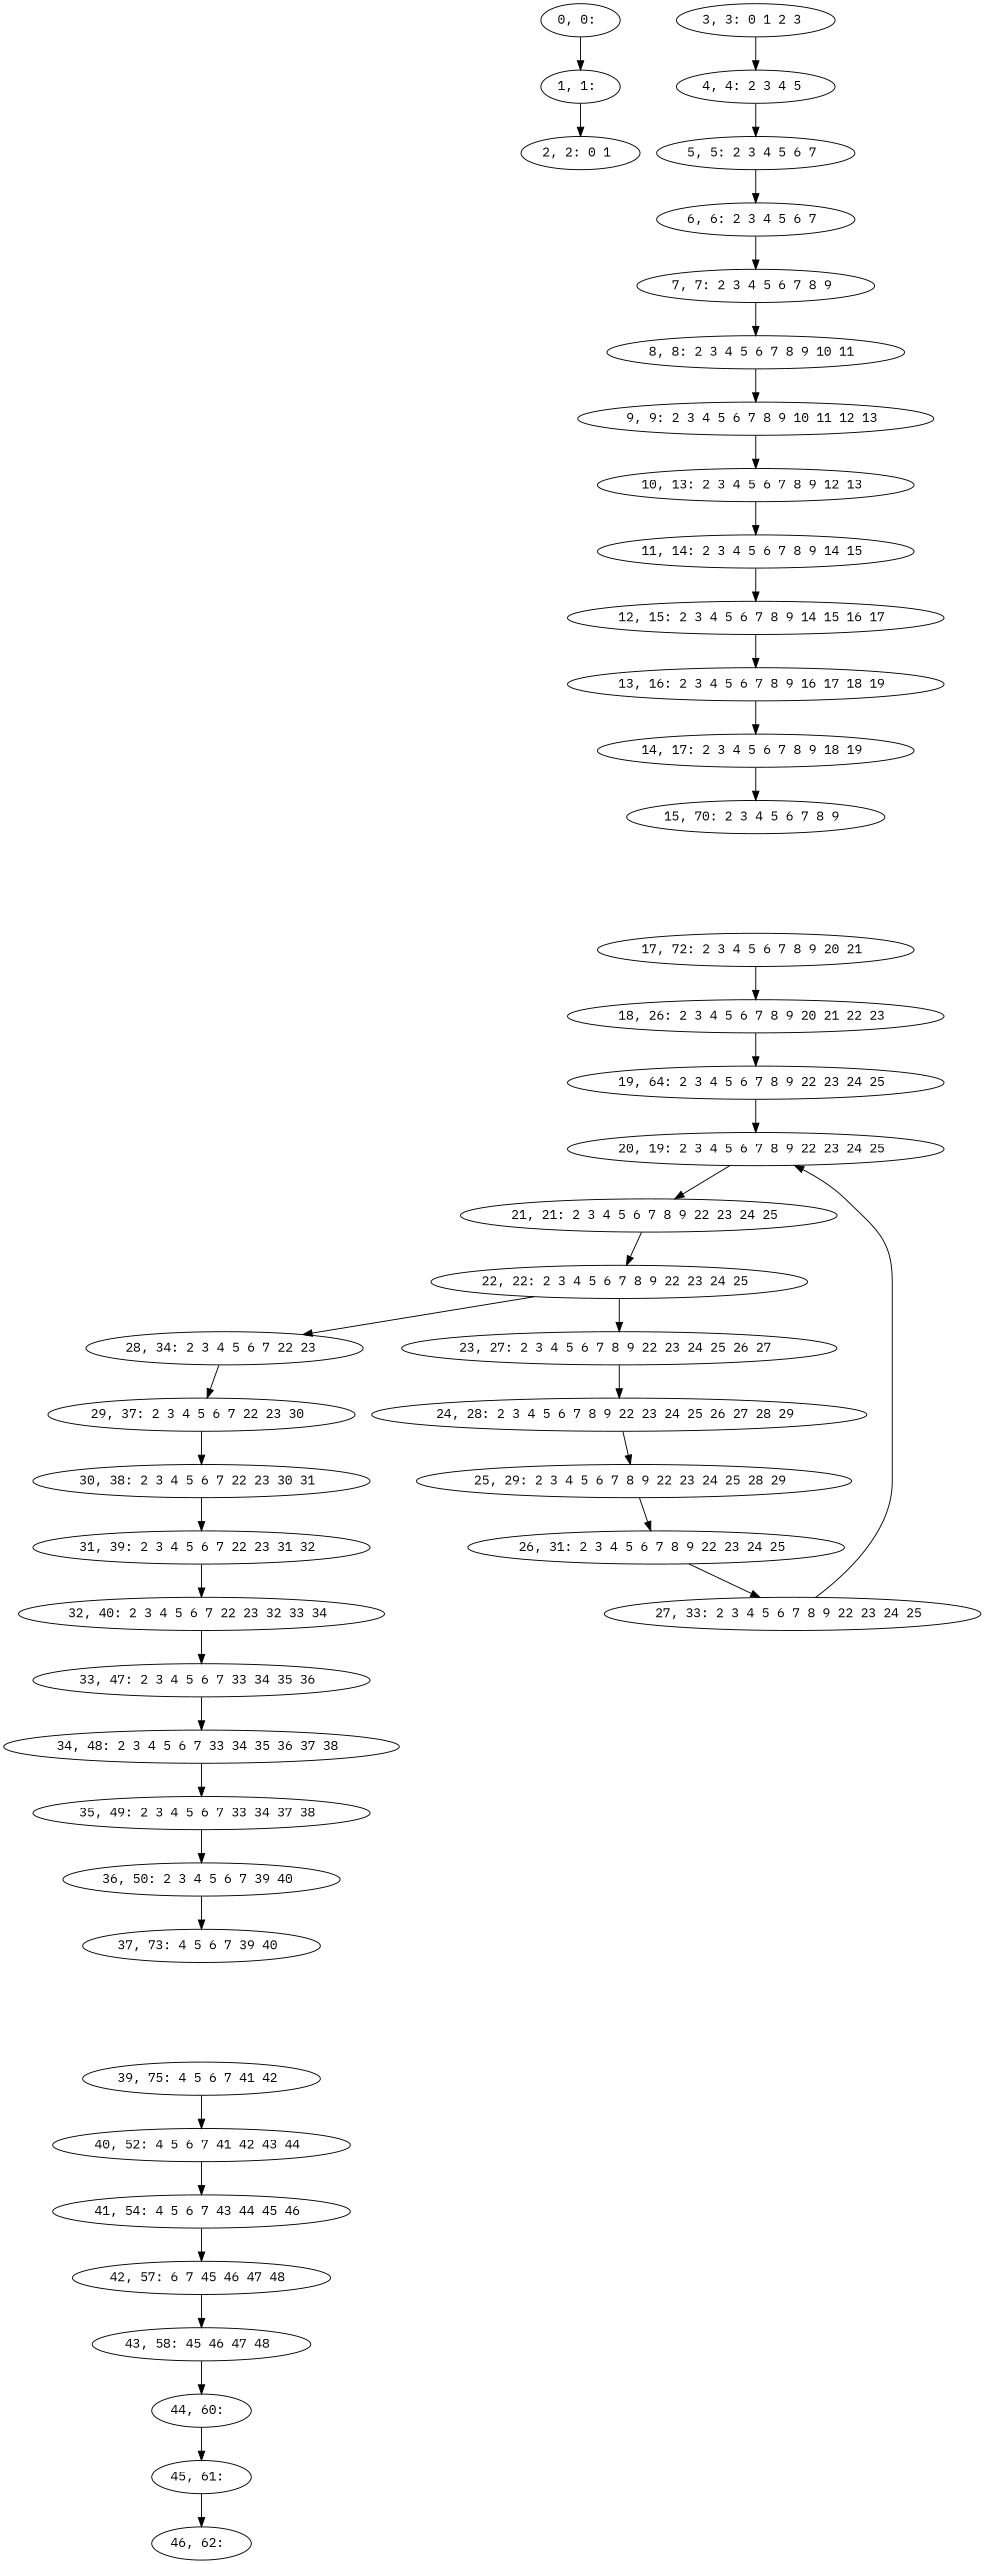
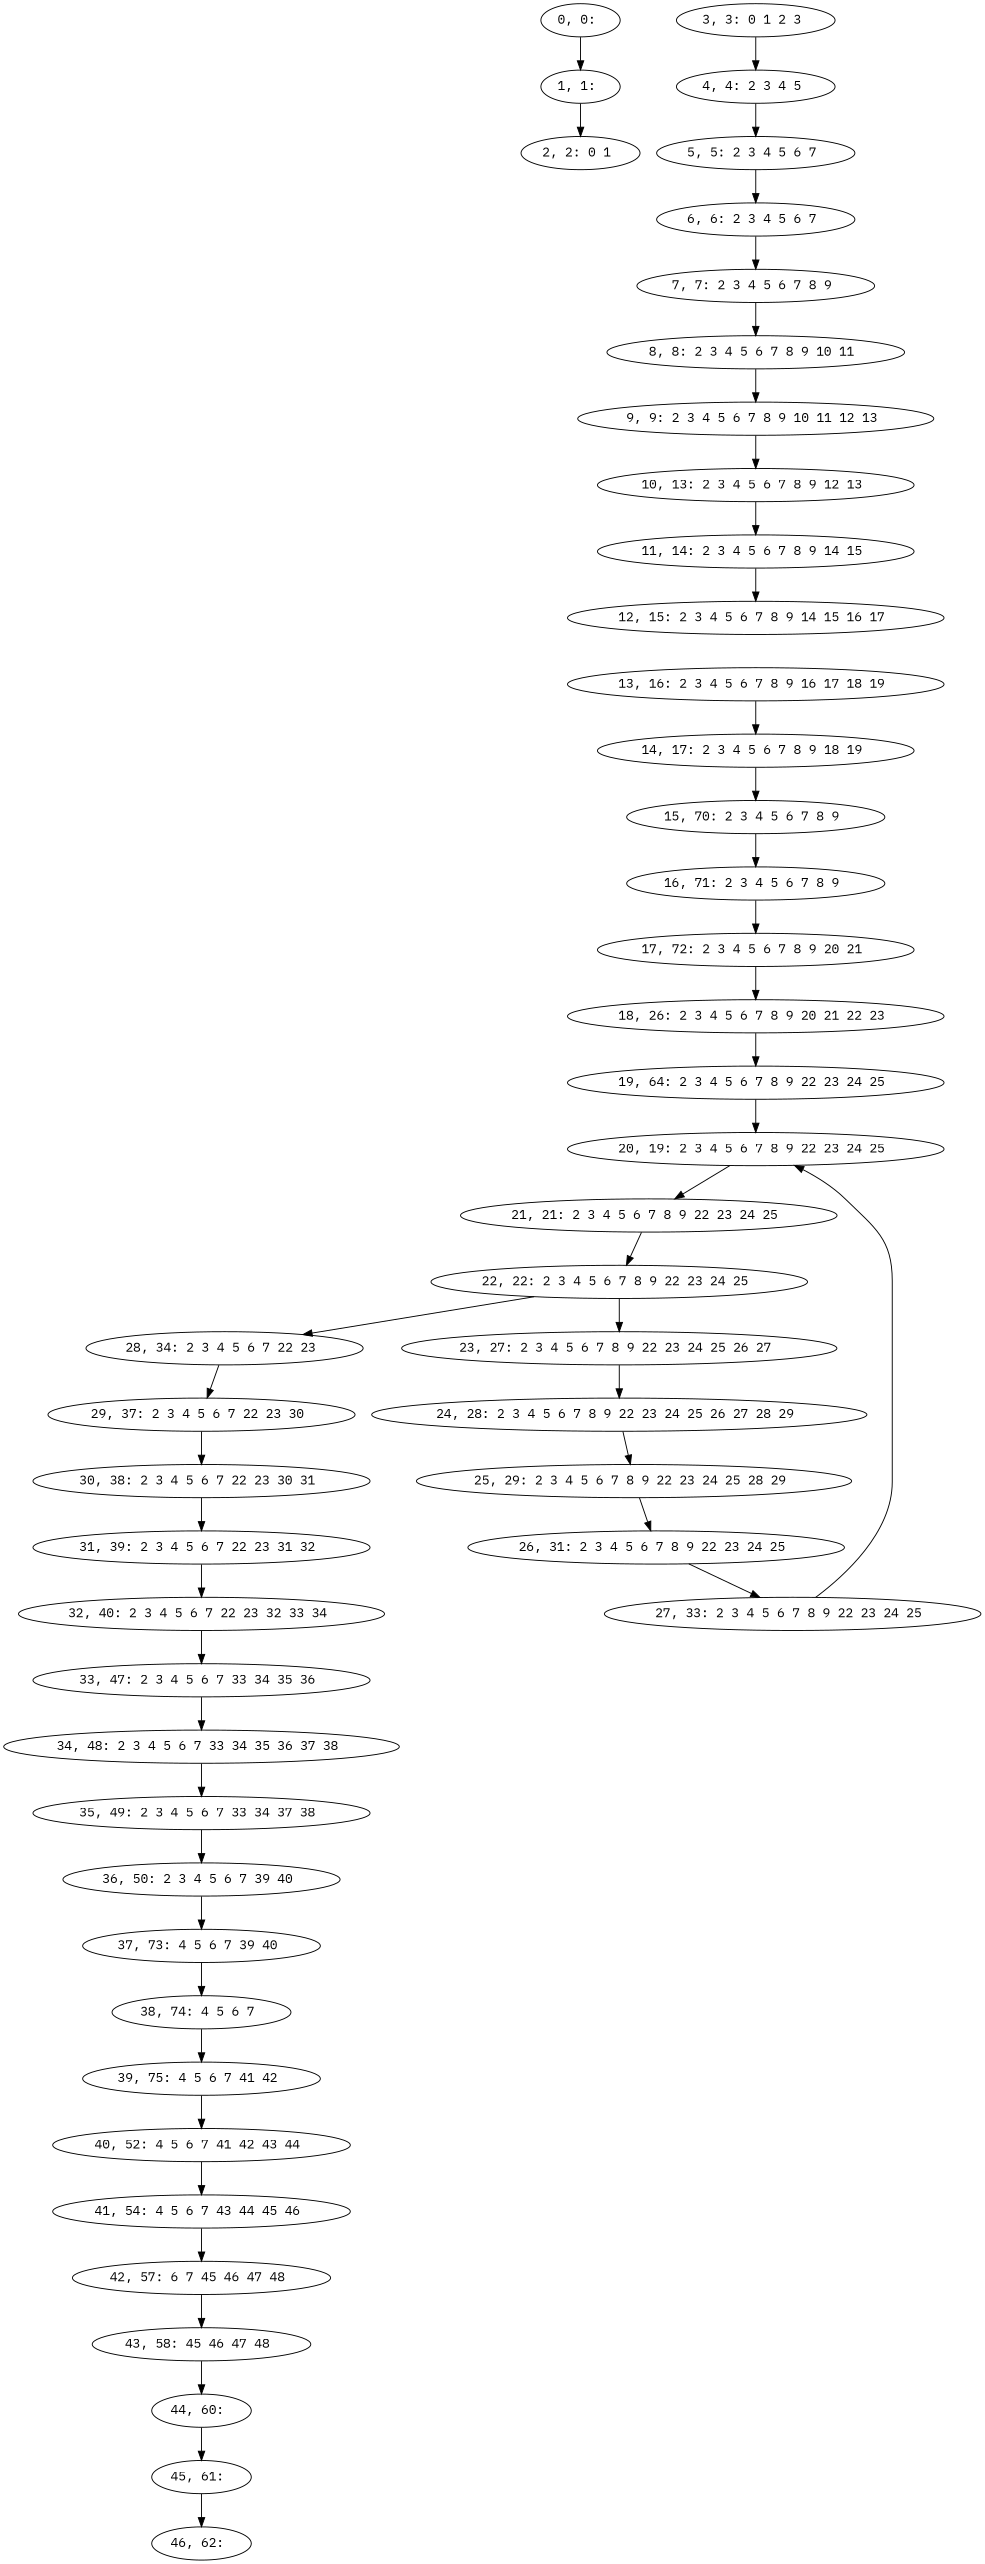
  digraph {
    fontname="IBM Plex Mono"
    node [fontname="IBM Plex Mono"]
    edge [fontname="IBM Plex Mono"]
    n1 [label="0, 0: "]
    n2 [label="1, 1: "]
    n3 [label="2, 2: 0 1 "]
    n4 [label="3, 3: 0 1 2 3 "]
    n5 [label="4, 4: 2 3 4 5 "]
    n6 [label="5, 5: 2 3 4 5 6 7 "]
    n7 [label="6, 6: 2 3 4 5 6 7 "]
    n8 [label="7, 7: 2 3 4 5 6 7 8 9 "]
    n9 [label="8, 8: 2 3 4 5 6 7 8 9 10 11 "]
    n10 [label="9, 9: 2 3 4 5 6 7 8 9 10 11 12 13 "]
    n11 [label="10, 13: 2 3 4 5 6 7 8 9 12 13 "]
    n12 [label="11, 14: 2 3 4 5 6 7 8 9 14 15 "]
    n13 [label="12, 15: 2 3 4 5 6 7 8 9 14 15 16 17 "]
    n14 [label="13, 16: 2 3 4 5 6 7 8 9 16 17 18 19 "]
    n15 [label="14, 17: 2 3 4 5 6 7 8 9 18 19 "]
    n16 [label="15, 70: 2 3 4 5 6 7 8 9 "]
+   n17 [label="16, 71: 2 3 4 5 6 7 8 9 "]
    n18 [label="17, 72: 2 3 4 5 6 7 8 9 20 21 "]
    n19 [label="18, 26: 2 3 4 5 6 7 8 9 20 21 22 23 "]
    n20 [label="19, 64: 2 3 4 5 6 7 8 9 22 23 24 25 "]
    n21 [label="20, 19: 2 3 4 5 6 7 8 9 22 23 24 25 "]
    n22 [label="21, 21: 2 3 4 5 6 7 8 9 22 23 24 25 "]
    n23 [label="22, 22: 2 3 4 5 6 7 8 9 22 23 24 25 "]
    n24 [label="23, 27: 2 3 4 5 6 7 8 9 22 23 24 25 26 27 "]
    n25 [label="28, 34: 2 3 4 5 6 7 22 23 "]
    n26 [label="24, 28: 2 3 4 5 6 7 8 9 22 23 24 25 26 27 28 29 "]
    n27 [label="29, 37: 2 3 4 5 6 7 22 23 30 "]
    n28 [label="25, 29: 2 3 4 5 6 7 8 9 22 23 24 25 28 29 "]
    n29 [label="26, 31: 2 3 4 5 6 7 8 9 22 23 24 25 "]
    n30 [label="27, 33: 2 3 4 5 6 7 8 9 22 23 24 25 "]
    n31 [label="30, 38: 2 3 4 5 6 7 22 23 30 31 "]
    n32 [label="31, 39: 2 3 4 5 6 7 22 23 31 32 "]
    n33 [label="32, 40: 2 3 4 5 6 7 22 23 32 33 34 "]
    n34 [label="33, 47: 2 3 4 5 6 7 33 34 35 36 "]
    n35 [label="34, 48: 2 3 4 5 6 7 33 34 35 36 37 38 "]
    n36 [label="35, 49: 2 3 4 5 6 7 33 34 37 38 "]
    n37 [label="36, 50: 2 3 4 5 6 7 39 40 "]
    n38 [label="37, 73: 4 5 6 7 39 40 "]
+   n39 [label="38, 74: 4 5 6 7 "]
    n40 [label="39, 75: 4 5 6 7 41 42 "]
    n41 [label="40, 52: 4 5 6 7 41 42 43 44 "]
    n42 [label="41, 54: 4 5 6 7 43 44 45 46 "]
    n43 [label="42, 57: 6 7 45 46 47 48 "]
    n44 [label="43, 58: 45 46 47 48 "]
    n45 [label="44, 60: "]
    n46 [label="45, 61: "]
    n47 [label="46, 62: "]
    n1 -> n2
    n2 -> n3
    n4 -> n5
    n5 -> n6
    n6 -> n7
    n7 -> n8
    n8 -> n9
    n9 -> n10
    n10 -> n11
    n11 -> n12
    n12 -> n13
-   n13 -> n14
    n14 -> n15
    n15 -> n16
+   n16 -> n17
+   n17 -> n18
    n18 -> n19
    n19 -> n20
    n20 -> n21
    n21 -> n22
    n22 -> n23
    n23 -> n24
    n23 -> n25
    n24 -> n26
    n25 -> n27
    n26 -> n28
    n27 -> n31
    n28 -> n29
    n29 -> n30
    n30 -> n21
    n31 -> n32
    n32 -> n33
    n33 -> n34
    n34 -> n35
    n35 -> n36
    n36 -> n37
    n37 -> n38
+   n38 -> n39
+   n39 -> n40
    n40 -> n41
    n41 -> n42
    n42 -> n43
    n43 -> n44
    n44 -> n45
    n45 -> n46
    n46 -> n47
  }
